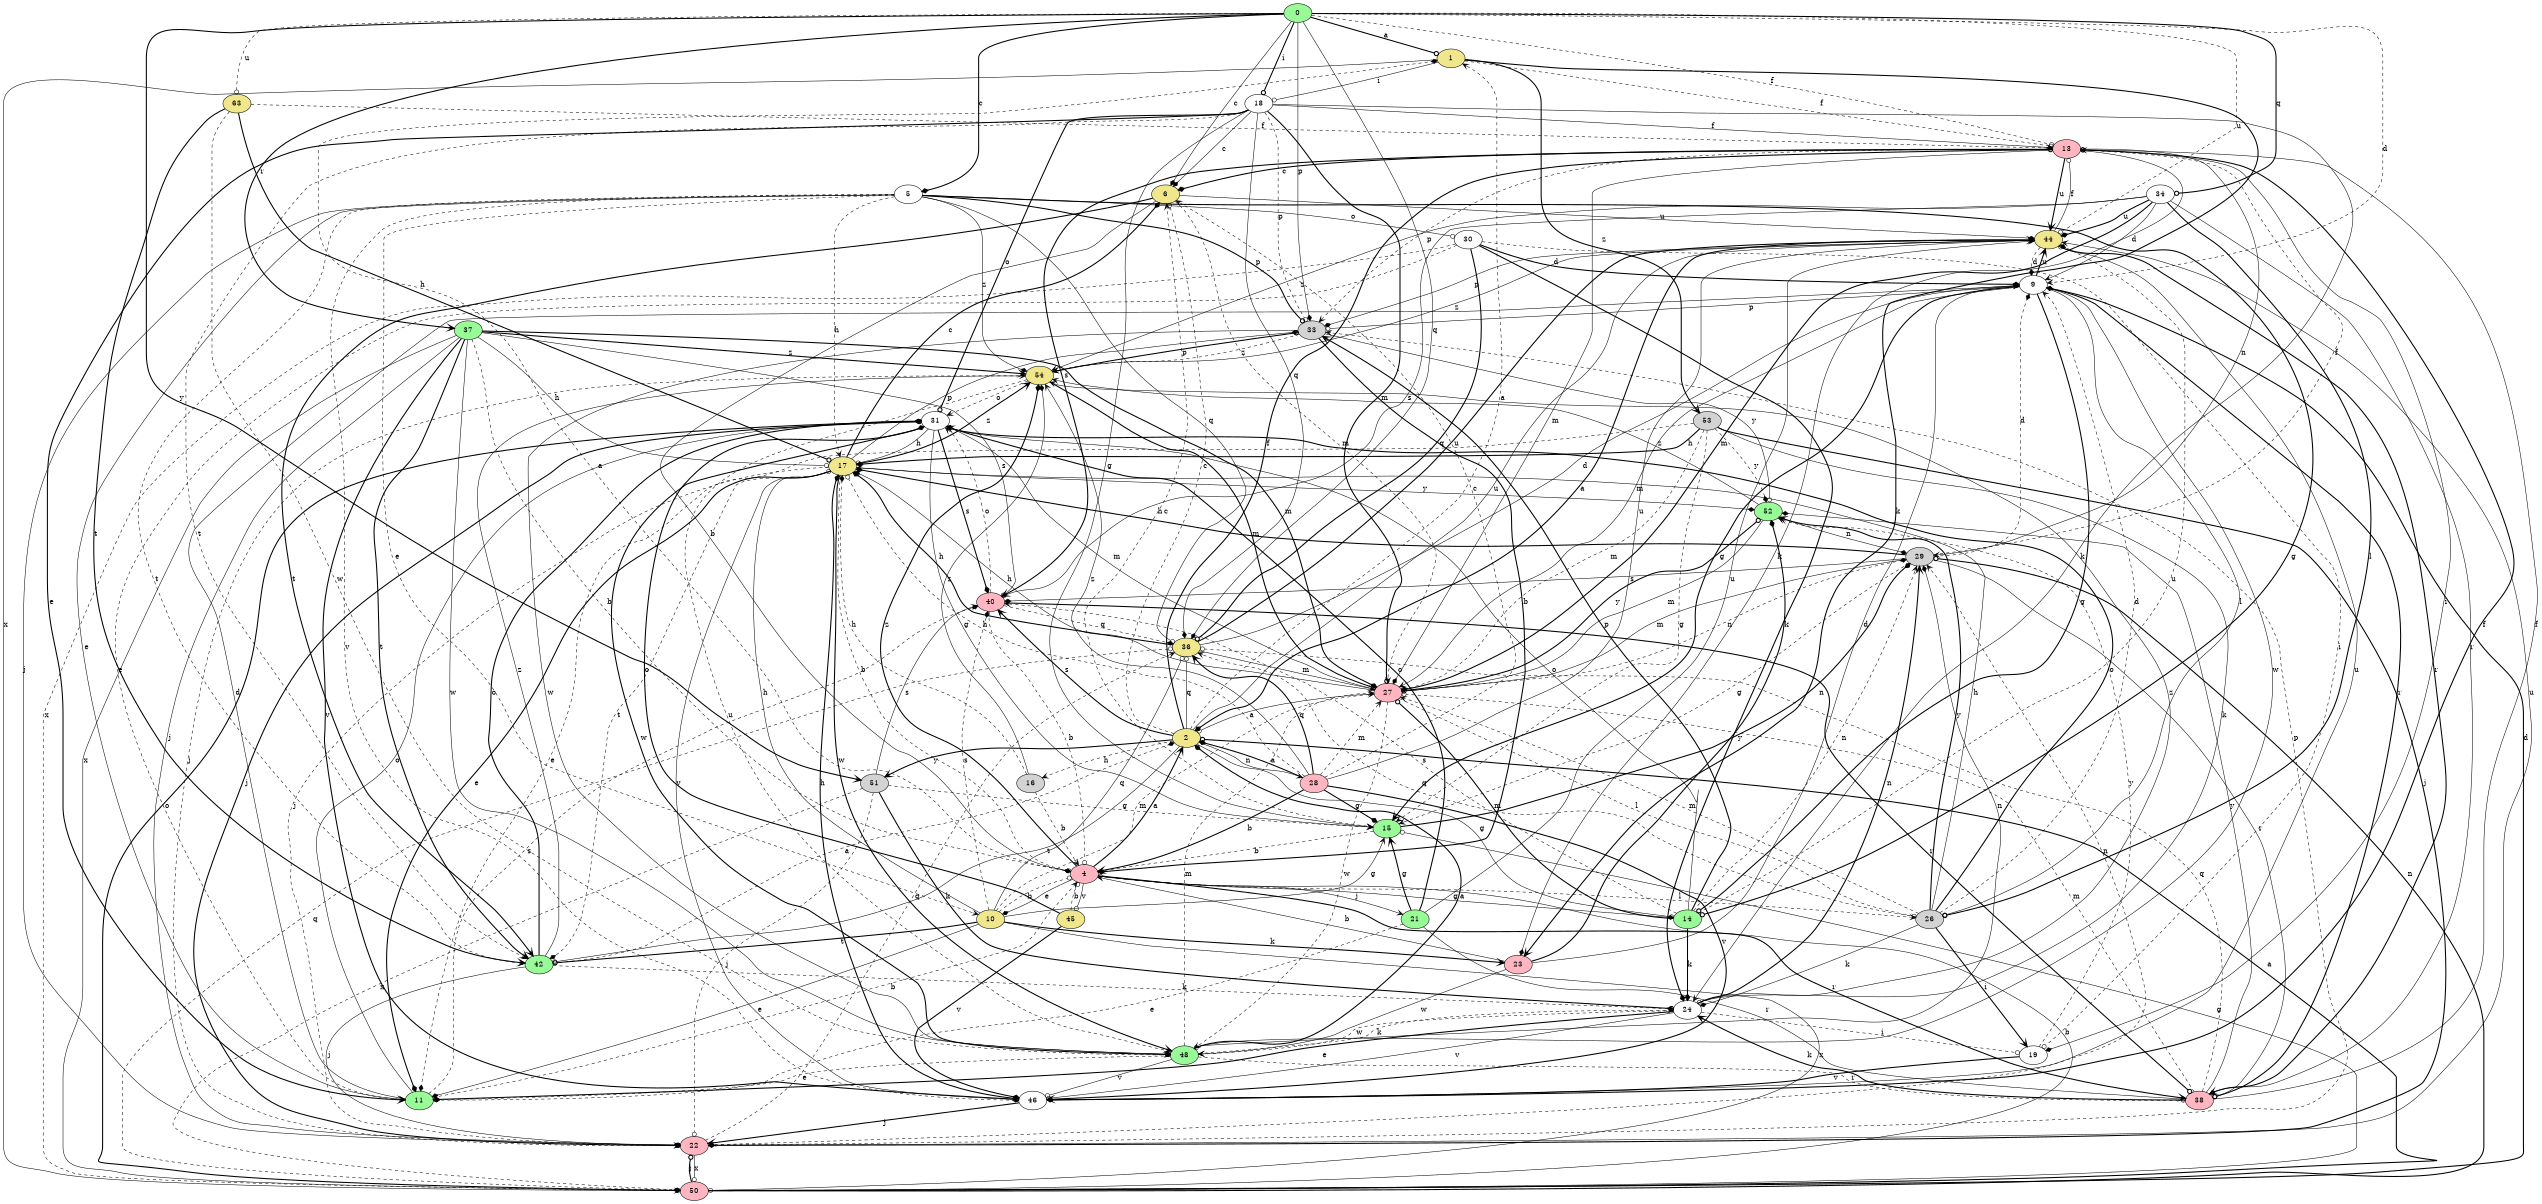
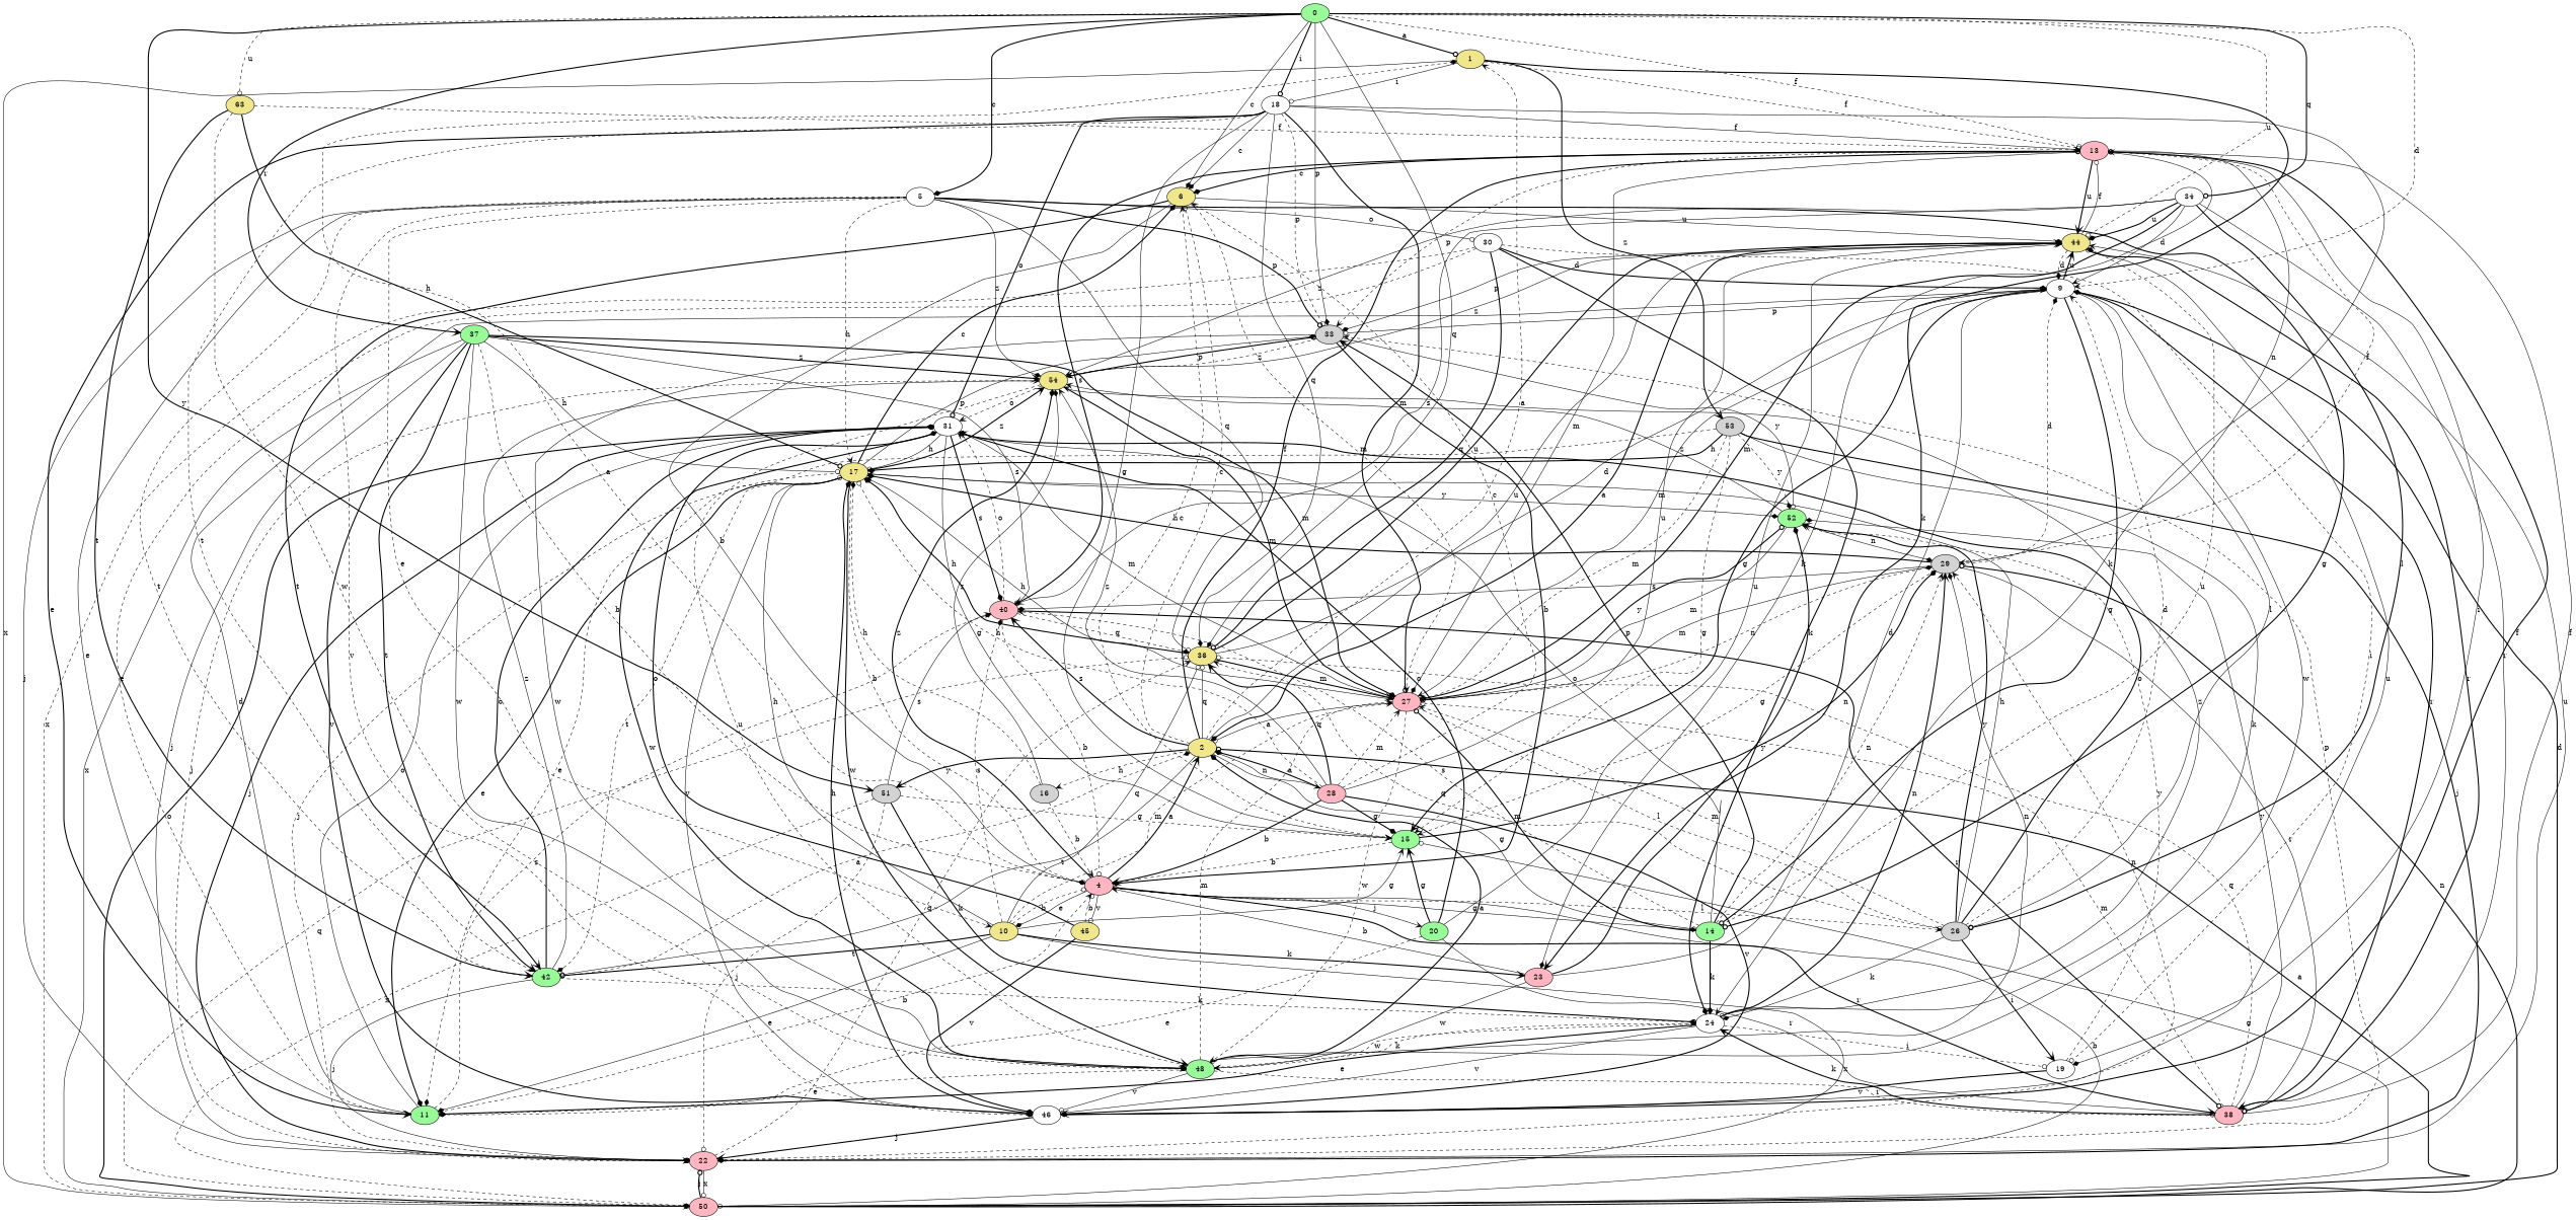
  strict digraph {
    node [fillcolor=khaki style=filled]
    edge [arrowhead=vee style=solid]
    0 [fillcolor=palegreen]
    1
    5 [fillcolor=white]
    6
    9 [fillcolor=white]
    13 [fillcolor=lightpink]
    18 [fillcolor=white]
    33 [fillcolor=lightgrey]
    34 [fillcolor=white]
    36
    37 [fillcolor=palegreen]
    n12 [label=63]
    44
    51 [fillcolor=lightgrey]
    23 [fillcolor=lightpink]
    50 [fillcolor=lightpink]
    53 [fillcolor=lightgrey]
    14 [fillcolor=palegreen]
    42 [fillcolor=palegreen]
    10
    54
    11 [fillcolor=palegreen]
    17
    22 [fillcolor=lightpink]
    30 [fillcolor=white]
    46 [fillcolor=white]
    4 [fillcolor=lightpink]
    27 [fillcolor=lightpink]
    26 [fillcolor=lightgrey]
    38 [fillcolor=lightpink]
    15 [fillcolor=palegreen]
    48 [fillcolor=palegreen]
    40 [fillcolor=lightpink]
    19 [fillcolor=white]
    29 [fillcolor=lightgrey]
    31 [fillcolor=white]
    24 [fillcolor=white]
    52 [fillcolor=palegreen]
    2
    16 [fillcolor=lightgrey]
    28 [fillcolor=lightpink]
-   20 [fillcolor=palegreen label=21]
+   20 [fillcolor=palegreen]
    45
    0 -> 1 [arrowhead=odot label=a style=bold]
    0 -> 5 [arrowhead=diamond label=c style=bold]
    0 -> 6 [arrowhead=diamond label=c]
    0 -> 9 [label=d style=dashed]
    0 -> 13 [arrowhead=odot label=f style=dashed]
    0 -> 18 [arrowhead=odot label=i style=bold]
    0 -> 33 [arrowhead=diamond label=p]
    0 -> 34 [arrowhead=odot label=q style=bold]
    0 -> 36 [arrowhead=diamond label=q]
    0 -> 37 [label=r style=bold]
    0 -> n12 [arrowhead=odot label=u style=dashed]
    0 -> 44 [arrowhead=odot label=u style=dashed]
    0 -> 51 [label=y style=bold]
    1 -> 13 [arrowhead=odot label=f style=dashed]
    1 -> 18 [arrowhead=odot label=i]
    1 -> 23 [label=k style=bold]
    1 -> 50 [label=x]
    1 -> 53 [label=z style=bold]
    5 -> 33 [arrowhead=odot label=p style=bold]
    5 -> 36 [arrowhead=odot label=q]
    5 -> 14 [arrowhead=odot label=g style=bold]
    5 -> 42 [label=t style=dashed]
    5 -> 10 [label=e style=dashed]
    5 -> 54 [arrowhead=diamond label=z]
    5 -> 11 [label=e]
    5 -> 17 [label=h style=dashed]
    5 -> 22 [arrowhead=diamond label=j]
    5 -> 30 [arrowhead=odot label=o]
    5 -> 46 [arrowhead=diamond label=v style=dashed]
    6 -> 44 [arrowhead=diamond label=u]
    6 -> 42 [label=t style=bold]
    6 -> 4 [arrowhead=diamond label=b]
    6 -> 27 [label=m style=dashed]
    9 -> 33 [arrowhead=odot label=p]
    9 -> 44 [label=u style=bold]
    9 -> 14 [arrowhead=odot label=g style=bold]
    9 -> 27 [label=m]
    9 -> 26 [arrowhead=odot label=l]
    9 -> 38 [arrowhead=odot label=r style=bold]
    9 -> 15 [label=g style=bold]
    9 -> 48 [arrowhead=odot label=w]
    13 -> 6 [arrowhead=diamond label=c style=bold]
    13 -> 33 [label=p style=dashed]
    13 -> 44 [label=u style=bold]
    13 -> 23 [arrowhead=diamond label=k]
    13 -> 27 [arrowhead=diamond label=m]
    13 -> 40 [label=s style=bold]
    13 -> 19 [arrowhead=diamond label=i]
    13 -> 29 [label=n]
    18 -> 6 [arrowhead=diamond label=c]
    18 -> 13 [label=f]
    18 -> 33 [arrowhead=odot label=p style=dashed]
    18 -> 36 [arrowhead=diamond label=q]
    18 -> 42 [label=t style=dashed]
    18 -> 11 [label=e style=bold]
    18 -> 27 [arrowhead=odot label=m style=bold]
    18 -> 15 [label=g]
    18 -> 31 [arrowhead=odot label=o style=bold]
    18 -> 24 [label=k]
    33 -> 54 [label=z style=dashed]
    33 -> 4 [arrowhead=diamond label=b style=bold]
    33 -> 48 [arrowhead=diamond label=w]
    33 -> 52 [arrowhead=odot label=y]
    34 -> 9 [label=d]
    34 -> 44 [arrowhead=diamond label=u style=bold]
    34 -> 54 [label=z]
    34 -> 27 [arrowhead=odot label=m style=bold]
    34 -> 26 [arrowhead=odot label=l style=bold]
    34 -> 38 [arrowhead=diamond label=r]
    34 -> 40 [arrowhead=odot label=s]
    36 -> 9 [arrowhead=diamond label=d]
    36 -> 44 [label=u style=bold]
    36 -> 17 [arrowhead=diamond label=h style=bold]
-   36 -> 27 [label=m]
+   36 -> 27 [label=m style=bold]
    37 -> 50 [arrowhead=diamond label=x]
    37 -> 42 [label=t style=bold]
    37 -> 54 [label=z style=bold]
    37 -> 17 [arrowhead=odot label=h]
    37 -> 22 [arrowhead=odot label=j]
    37 -> 46 [arrowhead=odot label=v style=bold]
    37 -> 4 [arrowhead=odot label=b style=dashed]
    37 -> 27 [arrowhead=diamond label=m style=bold]
    37 -> 48 [label=w]
    37 -> 40 [arrowhead=odot label=s]
    n12 -> 13 [arrowhead=diamond label=f style=dashed]
    n12 -> 42 [label=t style=bold]
    n12 -> 17 [arrowhead=odot label=h style=bold]
    n12 -> 48 [label=w style=dashed]
    44 -> 9 [arrowhead=diamond label=d style=dashed]
    44 -> 13 [arrowhead=odot label=f]
    44 -> 33 [arrowhead=diamond label=p]
    44 -> 54 [label=z]
    44 -> 38 [label=r style=bold]
    44 -> 2 [arrowhead=diamond label=a style=bold]
    51 -> 50 [arrowhead=diamond label=x style=dashed]
    51 -> 22 [arrowhead=odot label=j style=dashed]
    51 -> 15 [label=g style=dashed]
    51 -> 40 [label=s]
    51 -> 24 [arrowhead=odot label=k style=bold]
    23 -> 9 [label=d]
    23 -> 4 [label=b]
    23 -> 48 [label=w]
    23 -> 52 [arrowhead=diamond label=y style=bold]
    50 -> 9 [arrowhead=diamond label=d style=bold]
    50 -> 36 [arrowhead=odot label=q style=dashed]
    50 -> 22 [arrowhead=odot label=j style=bold]
    50 -> 4 [arrowhead=odot label=b]
    50 -> 15 [arrowhead=odot label=g]
    50 -> 29 [arrowhead=odot label=n style=bold]
    50 -> 31 [arrowhead=odot label=o style=bold]
    50 -> 2 [arrowhead=odot label=a style=bold]
    53 -> 11 [arrowhead=diamond label=e style=dashed]
    53 -> 17 [arrowhead=diamond label=h style=bold]
    53 -> 22 [arrowhead=diamond label=j style=bold]
    53 -> 27 [arrowhead=diamond label=m style=dashed]
    53 -> 15 [label=g style=dashed]
    53 -> 24 [arrowhead=odot label=k]
    53 -> 52 [arrowhead=diamond label=y style=dashed]
    14 -> 33 [label=p style=bold]
    14 -> 44 [arrowhead=diamond label=u style=dashed]
    14 -> 27 [arrowhead=odot label=m style=bold]
    14 -> 40 [label=s style=dashed]
    14 -> 29 [label=n style=dashed]
    14 -> 31 [label=o]
    14 -> 24 [arrowhead=diamond label=k style=bold]
    42 -> 54 [label=z]
    42 -> 22 [label=j]
    42 -> 31 [arrowhead=diamond label=o style=bold]
    42 -> 24 [arrowhead=diamond label=k style=dashed]
    42 -> 2 [arrowhead=diamond label=a style=dashed]
    10 -> 36 [arrowhead=odot label=q]
    10 -> 23 [label=k style=bold]
    10 -> 50 [arrowhead=odot label=x]
    10 -> 42 [arrowhead=odot label=t style=bold]
    10 -> 11 [arrowhead=diamond label=e]
    10 -> 17 [arrowhead=odot label=h]
    10 -> 4 [arrowhead=odot label=b style=dashed]
    10 -> 27 [label=m style=dashed]
    10 -> 15 [label=g]
    10 -> 40 [arrowhead=diamond label=s style=dashed]
    54 -> 33 [arrowhead=odot label=p style=bold]
    54 -> 22 [label=j style=dashed]
    54 -> 27 [arrowhead=odot label=m style=bold]
    54 -> 48 [arrowhead=odot label=u style=dashed]
    54 -> 31 [label=o style=dashed]
    11 -> 9 [label=d]
    11 -> 4 [label=b style=dashed]
    11 -> 40 [arrowhead=diamond label=s style=dashed]
    11 -> 31 [arrowhead=odot label=o]
    17 -> 6 [arrowhead=diamond label=c style=bold]
    17 -> 33 [arrowhead=diamond label=p]
    17 -> 42 [arrowhead=diamond label=t style=dashed]
    17 -> 54 [label=z style=bold]
    17 -> 11 [arrowhead=diamond label=e style=bold]
    17 -> 22 [arrowhead=odot label=j style=dashed]
    17 -> 46 [arrowhead=odot label=v]
    17 -> 4 [arrowhead=diamond label=b style=dashed]
    17 -> 48 [label=w style=bold]
    17 -> 52 [arrowhead=diamond label=y]
    22 -> 33 [label=p style=dashed]
    22 -> 36 [label=q style=dashed]
    22 -> 44 [label=u]
    22 -> 50 [arrowhead=odot label=x]
    22 -> 29 [label=n style=dashed]
    30 -> 9 [arrowhead=diamond label=d style=bold]
    30 -> 36 [arrowhead=odot label=q style=bold]
    30 -> 50 [arrowhead=odot label=x style=dashed]
    30 -> 11 [label=e style=dashed]
    30 -> 19 [arrowhead=odot label=i style=dashed]
    30 -> 24 [arrowhead=diamond label=k style=bold]
    46 -> 13 [arrowhead=odot label=f style=bold]
    46 -> 44 [arrowhead=odot label=u]
    46 -> 17 [arrowhead=diamond label=h style=bold]
    46 -> 22 [label=j style=bold]
    4 -> 1 [arrowhead=diamond label=a style=dashed]
    4 -> 14 [arrowhead=diamond label=g]
    4 -> 10 [arrowhead=diamond label=e]
    4 -> 54 [arrowhead=diamond label=z style=bold]
    4 -> 26 [label=l style=dashed]
    4 -> 38 [label=r style=bold]
    4 -> 2 [label=a style=bold]
    4 -> 20 [label=j]
    4 -> 45 [arrowhead=odot label=v]
    27 -> 17 [arrowhead=diamond label=h]
    27 -> 26 [arrowhead=odot label=l style=dashed]
    27 -> 48 [label=w style=dashed]
    27 -> 29 [arrowhead=diamond label=n style=dashed]
    27 -> 52 [arrowhead=odot label=y style=bold]
    27 -> 2 [arrowhead=odot label=a]
    26 -> 9 [label=d style=dashed]
    26 -> 36 [label=q style=dashed]
    26 -> 17 [label=h]
    26 -> 27 [label=m style=dashed]
    26 -> 19 [label=i style=bold]
    26 -> 31 [label=o style=bold]
    26 -> 24 [arrowhead=diamond label=k]
    26 -> 52 [label=y style=bold]
    38 -> 13 [arrowhead=odot label=f]
    38 -> 36 [arrowhead=odot label=q style=dashed]
    38 -> 27 [arrowhead=odot label=m style=dashed]
    38 -> 24 [label=k style=bold]
    38 -> 52 [arrowhead=diamond label=y]
    15 -> 6 [label=c style=dashed]
    15 -> 4 [label=b style=dashed]
    15 -> 29 [arrowhead=diamond label=n style=bold]
    48 -> 11 [arrowhead=odot label=e style=dashed]
    48 -> 46 [arrowhead=odot label=v]
    48 -> 27 [label=m style=dashed]
    48 -> 38 [arrowhead=odot label=r style=dashed]
    48 -> 29 [arrowhead=diamond label=n]
    48 -> 24 [label=k style=dashed]
    48 -> 2 [arrowhead=diamond label=a style=bold]
    40 -> 36 [arrowhead=diamond label=q style=dashed]
    40 -> 4 [arrowhead=odot label=b style=dashed]
    40 -> 38 [arrowhead=odot label=r style=bold]
    40 -> 31 [label=o style=dashed]
    19 -> 46 [arrowhead=diamond label=v style=bold]
    19 -> 52 [label=y style=dashed]
    29 -> 9 [arrowhead=diamond label=d style=dashed]
    29 -> 13 [label=f style=dashed]
    29 -> 17 [arrowhead=diamond label=h style=bold]
    29 -> 27 [arrowhead=odot label=m]
    29 -> 38 [arrowhead=odot label=r]
    29 -> 15 [label=g style=dashed]
    29 -> 40 [arrowhead=diamond label=s]
    31 -> 17 [arrowhead=odot label=h]
    31 -> 22 [arrowhead=odot label=j style=bold]
    31 -> 27 [arrowhead=odot label=m]
    31 -> 15 [label=g]
    31 -> 48 [arrowhead=odot label=w style=bold]
    31 -> 40 [arrowhead=diamond label=s style=bold]
    24 -> 54 [label=z]
    24 -> 11 [arrowhead=diamond label=e style=bold]
    24 -> 46 [arrowhead=odot label=v]
    24 -> 48 [label=w style=dashed]
    24 -> 19 [arrowhead=odot label=i style=dashed]
    24 -> 29 [label=n style=bold]
    52 -> 54 [label=z]
    52 -> 27 [arrowhead=odot label=m]
    52 -> 29 [arrowhead=diamond label=n]
    2 -> 1 [label=a style=dashed]
    2 -> 6 [arrowhead=odot label=c style=dashed]
    2 -> 13 [arrowhead=odot label=f style=bold]
    2 -> 36 [arrowhead=odot label=q]
    2 -> 44 [arrowhead=diamond label=u]
    2 -> 51 [label=y style=bold]
    2 -> 14 [arrowhead=odot label=g]
    2 -> 42 [arrowhead=odot label=t]
    2 -> 40 [label=s style=bold]
    2 -> 16 [label=h style=dashed]
    2 -> 28 [label=n]
    16 -> 54 [arrowhead=diamond label=z]
    16 -> 17 [arrowhead=diamond label=h style=dashed]
    16 -> 4 [label=b style=dashed]
    28 -> 6 [label=c style=dashed]
    28 -> 36 [label=q style=bold]
    28 -> 44 [label=u]
    28 -> 54 [label=z]
    28 -> 17 [arrowhead=odot label=h style=dashed]
    28 -> 46 [label=v style=bold]
    28 -> 4 [label=b style=bold]
    28 -> 27 [label=m style=dashed]
    28 -> 15 [arrowhead=diamond label=g style=bold]
    28 -> 2 [arrowhead=diamond label=a style=bold]
    20 -> 44 [label=u]
    20 -> 11 [arrowhead=diamond label=e style=dashed]
    20 -> 38 [arrowhead=odot label=r]
    20 -> 15 [label=g style=bold]
    20 -> 31 [arrowhead=diamond label=o style=bold]
    45 -> 46 [arrowhead=diamond label=v style=bold]
    45 -> 4 [arrowhead=odot label=b style=dashed]
    45 -> 31 [arrowhead=diamond label=o style=bold]
  }
